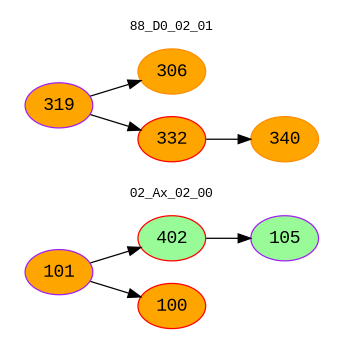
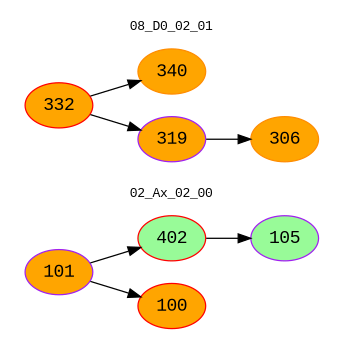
  digraph {
    fontname="Liberation Mono"
    rankdir=LR
    node [color=purple fillcolor=orange fontname="Liberation Mono" style=filled]
    edge [color=black fontname="Liberation Mono"]
    n1 [label=101]
    n2 [color=red label=100]
    n3 [color=red fillcolor=palegreen label=402]
    n4 [fillcolor=palegreen label=105]
    n5 [label=319]
    n6 [color=red label=332]
    n7 [color=darkorange label=306]
    n8 [color=darkorange label=340]
    subgraph cluster_1 {
      color=white
      fontsize=10
      label="02_Ax_02_00"
      n1
      n2
      n3
      n4
    }
    subgraph cluster_2 {
      color=white
      fontsize=10
-     label="88_D0_02_01"
+     label="08_D0_02_01"
      n5
      n6
      n7
      n8
    }
    n1 -> n2
    n1 -> n3
    n3 -> n4
-   n5 -> n6
+   n6 -> n5
    n5 -> n7
    n6 -> n8
  }
